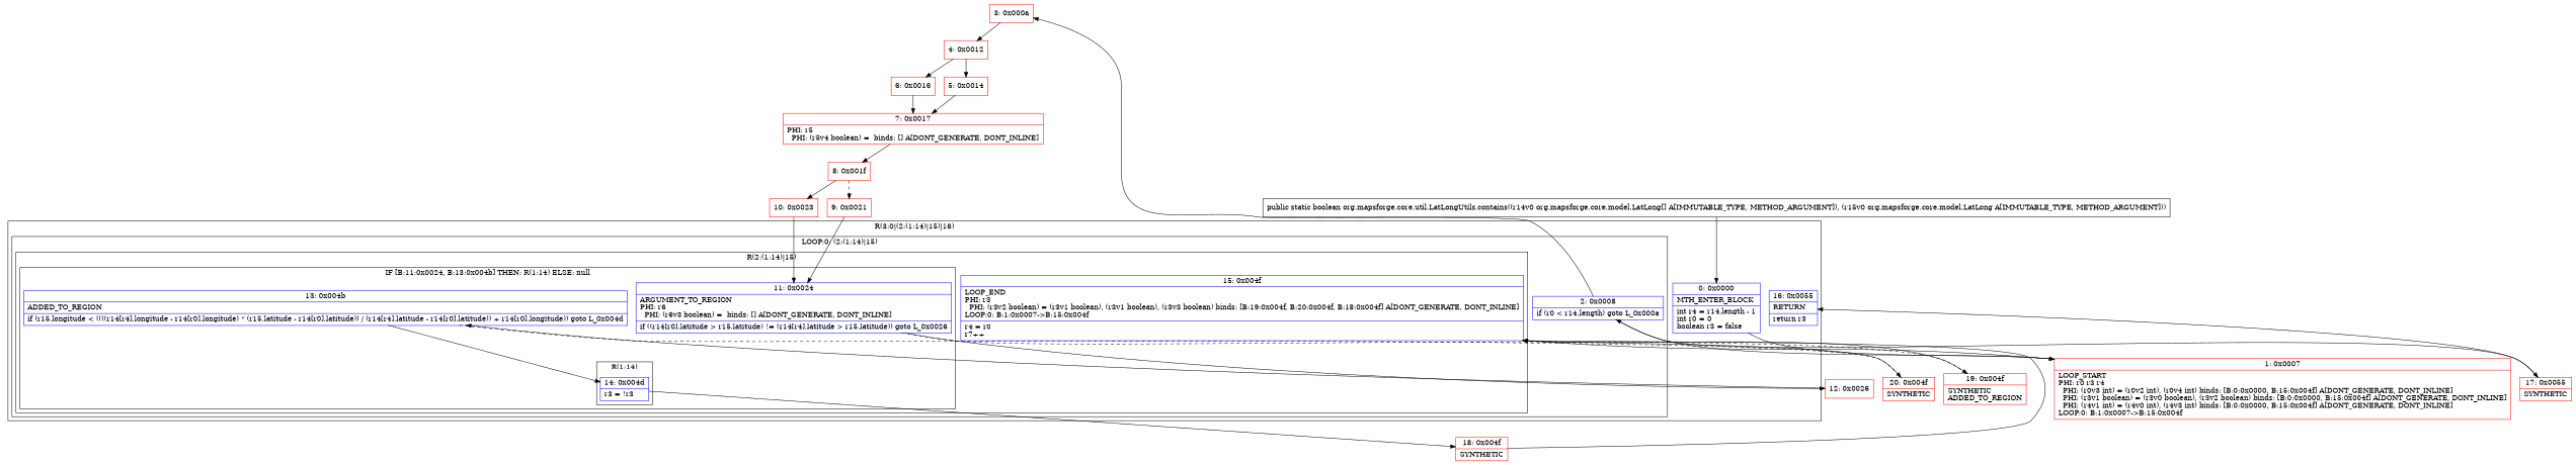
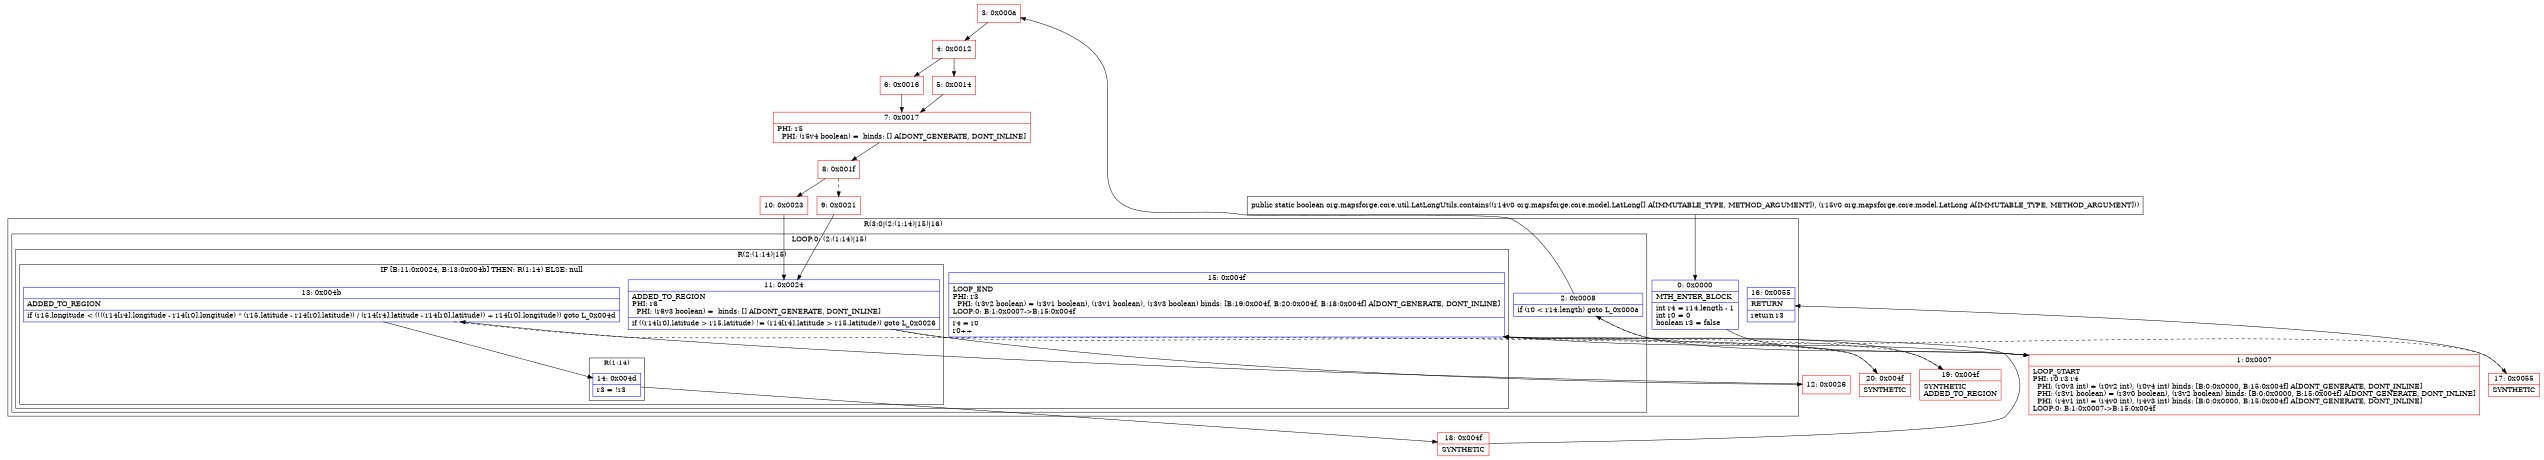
  digraph {
    node [color=red shape=record]
    n1 [color=blue label="{14\:\ 0x004d|r3 = !r3\l}"]
-   n2 [color=blue label="{11\:\ 0x0024|ARGUMENT_TO_REGION\lPHI: r6 \l  PHI: (r6v3 boolean) =  binds: [] A[DONT_GENERATE, DONT_INLINE]\l|if ((r14[r0].latitude \> r15.latitude) != (r14[r4].latitude \> r15.latitude)) goto L_0x0026\l}"]
+   n2 [color=blue label="{11\:\ 0x0024|ADDED_TO_REGION\lPHI: r6 \l  PHI: (r6v3 boolean) =  binds: [] A[DONT_GENERATE, DONT_INLINE]\l|if ((r14[r0].latitude \> r15.latitude) != (r14[r4].latitude \> r15.latitude)) goto L_0x0026\l}"]
    n3 [color=blue label="{13\:\ 0x004b|ADDED_TO_REGION\l|if (r15.longitude \< ((((r14[r4].longitude \- r14[r0].longitude) * (r15.latitude \- r14[r0].latitude)) \/ (r14[r4].latitude \- r14[r0].latitude)) + r14[r0].longitude)) goto L_0x004d\l}"]
-   n4 [color=blue label="{15\:\ 0x004f|LOOP_END\lPHI: r3 \l  PHI: (r3v2 boolean) = (r3v1 boolean), (r3v1 boolean), (r3v3 boolean) binds: [B:19:0x004f, B:20:0x004f, B:18:0x004f] A[DONT_GENERATE, DONT_INLINE]\lLOOP:0: B:1:0x0007\-\>B:15:0x004f\l|r4 = r0\lr7++\l}"]
+   n4 [color=blue label="{15\:\ 0x004f|LOOP_END\lPHI: r3 \l  PHI: (r3v2 boolean) = (r3v1 boolean), (r3v1 boolean), (r3v3 boolean) binds: [B:19:0x004f, B:20:0x004f, B:18:0x004f] A[DONT_GENERATE, DONT_INLINE]\lLOOP:0: B:1:0x0007\-\>B:15:0x004f\l|r4 = r0\lr0++\l}"]
    n5 [color=blue label="{2\:\ 0x0008|if (r0 \< r14.length) goto L_0x000a\l}"]
    n6 [color=blue label="{0\:\ 0x0000|MTH_ENTER_BLOCK\l|int r4 = r14.length \- 1\lint r0 = 0\lboolean r3 = false\l}"]
    n7 [color=blue label="{16\:\ 0x0055|RETURN\l|return r3\l}"]
    n8 [label="{18\:\ 0x004f|SYNTHETIC\l}"]
    n9 [label="{12\:\ 0x0026}"]
    n10 [label="{19\:\ 0x004f|SYNTHETIC\lADDED_TO_REGION\l}"]
    n11 [label="{20\:\ 0x004f|SYNTHETIC\l}"]
    n12 [label="{1\:\ 0x0007|LOOP_START\lPHI: r0 r3 r4 \l  PHI: (r0v3 int) = (r0v2 int), (r0v4 int) binds: [B:0:0x0000, B:15:0x004f] A[DONT_GENERATE, DONT_INLINE]\l  PHI: (r3v1 boolean) = (r3v0 boolean), (r3v2 boolean) binds: [B:0:0x0000, B:15:0x004f] A[DONT_GENERATE, DONT_INLINE]\l  PHI: (r4v1 int) = (r4v0 int), (r4v3 int) binds: [B:0:0x0000, B:15:0x004f] A[DONT_GENERATE, DONT_INLINE]\lLOOP:0: B:1:0x0007\-\>B:15:0x004f\l}"]
    n13 [label="{3\:\ 0x000a}"]
    n14 [label="{17\:\ 0x0055|SYNTHETIC\l}"]
    n15 [label="{4\:\ 0x0012}"]
    n16 [label="{5\:\ 0x0014}"]
    n17 [label="{6\:\ 0x0016}"]
    n18 [label="{7\:\ 0x0017|PHI: r5 \l  PHI: (r5v4 boolean) =  binds: [] A[DONT_GENERATE, DONT_INLINE]\l}"]
    n19 [label="{8\:\ 0x001f}"]
    n20 [label="{9\:\ 0x0021}"]
    n21 [label="{10\:\ 0x0023}"]
    n22 [label="{public static boolean org.mapsforge.core.util.LatLongUtils.contains((r14v0 org.mapsforge.core.model.LatLong[] A[IMMUTABLE_TYPE, METHOD_ARGUMENT]), (r15v0 org.mapsforge.core.model.LatLong A[IMMUTABLE_TYPE, METHOD_ARGUMENT])) }" color=""]
    subgraph cluster_1 {
      label="R(3:0|(2:(1:14)|15)|16)"
      n6
      n7
      subgraph cluster_2 {
        label="LOOP:0: (2:(1:14)|15)"
        n5
        subgraph cluster_3 {
          label="R(2:(1:14)|15)"
          n4
          subgraph cluster_4 {
            label="IF [B:11:0x0024, B:13:0x004b] THEN: R(1:14) ELSE: null"
            n2
            n3
            subgraph cluster_5 {
              label="R(1:14)"
              n1
            }
          }
        }
      }
    }
    n1 -> n8
    n2 -> n9
    n2 -> n10 [style=dashed]
    n3 -> n1
    n3 -> n11 [style=dashed]
    n4 -> n12
    n5 -> n13
-   n5 -> n14 [style=solid]
+   n5 -> n14 [style=dashed]
    n6 -> n12
    n8 -> n4
    n9 -> n3
    n10 -> n4
    n11 -> n4
    n12 -> n5
    n13 -> n15
    n14 -> n7
    n15 -> n16
    n15 -> n17
    n16 -> n18
    n17 -> n18
    n18 -> n19
    n19 -> n20 [style=dashed]
    n19 -> n21
    n20 -> n2
    n21 -> n2
    n22 -> n6
  }
